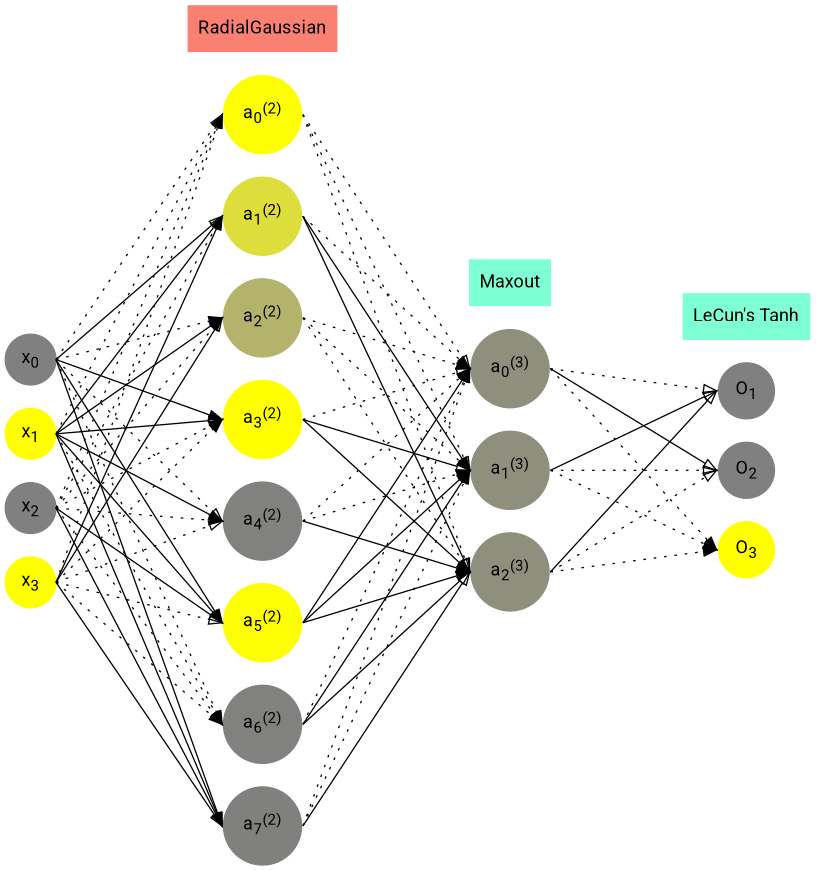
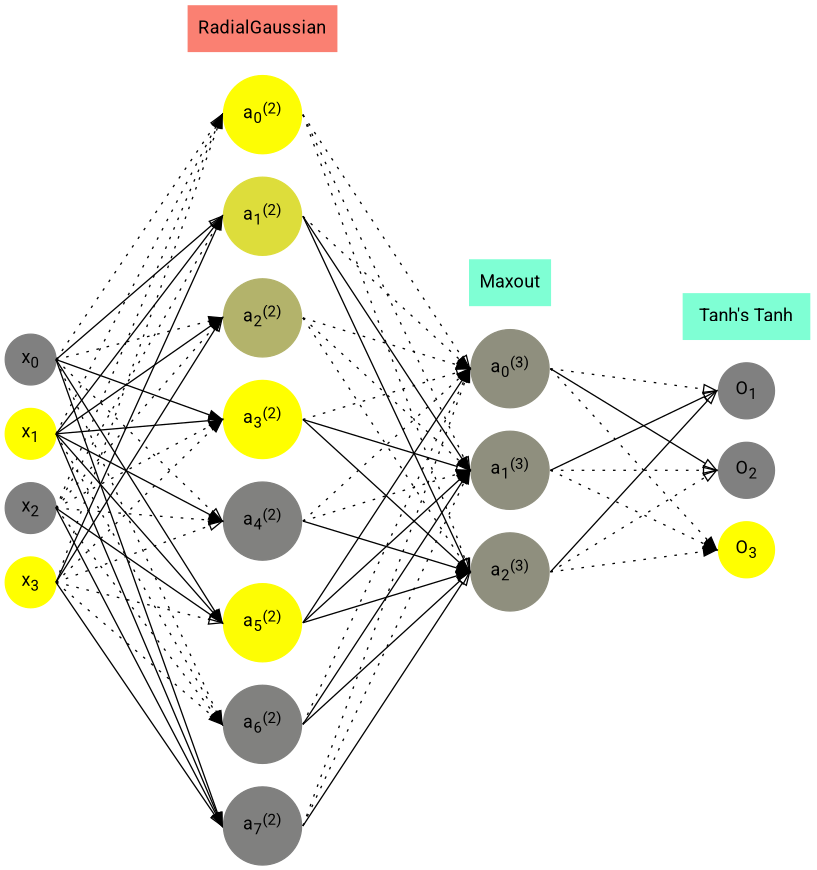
  digraph {
    rankdir=LR
    ranksep=1.4
    splines=false
    fontname=Roboto
    node [color="0.1667, 0.0, 0.5" fillcolor="0.1667, 0.0, 0.5" shape=circle style=filled fontname=Roboto]
    edge [headport=w style=dotted tailport=e fontname=Roboto arrowhead=normal]
    n1 [label=<x<sub>0</sub>>]
    n2 [color="0.1667, 1.0, 1.0" fillcolor="0.1667, 1.0, 1.0" label=<x<sub>1</sub>>]
    n3 [label=<x<sub>2</sub>>]
    n4 [color="0.1667, 1.0, 1.0" fillcolor="0.1667, 1.0, 1.0" label=<x<sub>3</sub>>]
    n5 [color="0.1667, 0.981902, 0.990951" fillcolor="0.1667, 0.981902, 0.990951" label=<a<sub>0</sub><sup>(2)</sup>>]
    n6 [color="0.1667, 0.731808, 0.865904" fillcolor="0.1667, 0.731808, 0.865904" label=<a<sub>1</sub><sup>(2)</sup>>]
    n7 [color="0.1667, 0.403385, 0.701692" fillcolor="0.1667, 0.403385, 0.701692" label=<a<sub>2</sub><sup>(2)</sup>>]
    n8 [color="0.1667, 0.997226, 0.998613" fillcolor="0.1667, 0.997226, 0.998613" label=<a<sub>3</sub><sup>(2)</sup>>]
    n9 [color="0.1667, 0.014118, 0.507059" fillcolor="0.1667, 0.014118, 0.507059" label=<a<sub>4</sub><sup>(2)</sup>>]
    n10 [color="0.1667, 0.980837, 0.990419" fillcolor="0.1667, 0.980837, 0.990419" label=<a<sub>5</sub><sup>(2)</sup>>]
    n11 [color="0.1667, 0.010965, 0.505482" fillcolor="0.1667, 0.010965, 0.505482" label=<a<sub>6</sub><sup>(2)</sup>>]
    n12 [color="0.1667, 0.000009, 0.500004" fillcolor="0.1667, 0.000009, 0.500004" label=<a<sub>7</sub><sup>(2)</sup>>]
    n13 [color="0.1667, 0.119483, 0.559742" fillcolor="0.1667, 0.119483, 0.559742" label=<a<sub>0</sub><sup>(3)</sup>>]
    n14 [color="0.1667, 0.119483, 0.559742" fillcolor="0.1667, 0.119483, 0.559742" label=<a<sub>1</sub><sup>(3)</sup>>]
    n15 [color="0.1667, 0.119483, 0.559742" fillcolor="0.1667, 0.119483, 0.559742" label=<a<sub>2</sub><sup>(3)</sup>>]
    n16 [label=<O<sub>1</sub>>]
    n17 [label=<O<sub>2</sub>>]
    n18 [color="0.1667, 1.0, 1.0" fillcolor="0.1667, 1.0, 1.0" label=<O<sub>3</sub>>]
    n19 [label=RadialGaussian shape=plaintext fillcolor=salmon color=""]
    n20 [label=Maxout shape=plaintext fillcolor=aquamarine color=""]
-   n21 [label="LeCun's Tanh" shape=plaintext fillcolor=aquamarine color=""]
+   n21 [label="Tanh's Tanh" shape=plaintext fillcolor=aquamarine color=""]
    subgraph sub_1 {
      n1
    }
    subgraph sub_2 {
      n2
    }
    subgraph sub_3 {
      n3
    }
    subgraph sub_4 {
      n4
    }
    subgraph sub_5 {
      n5
    }
    subgraph sub_6 {
      n6
    }
    subgraph sub_7 {
      n7
    }
    subgraph sub_8 {
      n8
    }
    subgraph sub_9 {
      n9
    }
    subgraph sub_10 {
      n10
    }
    subgraph sub_11 {
      n11
    }
    subgraph sub_12 {
      n12
    }
    subgraph sub_13 {
      n13
    }
    subgraph sub_14 {
      n14
    }
    subgraph sub_15 {
      n15
    }
    subgraph sub_16 {
      n16
    }
    subgraph sub_17 {
      n17
    }
    subgraph sub_18 {
      n18
    }
    subgraph sub_19 {
      rank=same
      n1
      n2
      n3
      n4
    }
    subgraph sub_20 {
      rank=same
      n5
      n6
      n7
      n8
      n9
      n10
      n11
      n12
    }
    subgraph sub_21 {
      rank=same
      n13
      n14
      n15
    }
    subgraph sub_22 {
      rank=same
      n16
      n17
      n18
    }
    subgraph sub_23 {
      rank=same
      n5
      n19
    }
    subgraph sub_24 {
      rank=same
      n13
      n20
    }
    subgraph sub_25 {
      rank=same
      n16
      n21
    }
    n1 -> n2 [style=invis arrowhead=""]
    n1 -> n5 [arrowhead=onormal]
    n1 -> n6 [style=solid arrowhead=onormal]
    n1 -> n7
    n1 -> n8 [style=solid]
    n1 -> n9 [arrowhead=onormal]
    n1 -> n10 [style=solid]
    n1 -> n11
    n1 -> n12 [style=solid]
    n2 -> n3 [style=invis arrowhead=""]
    n2 -> n5 [arrowhead=onormal]
    n2 -> n6 [style=solid arrowhead=onormal]
    n2 -> n7 [style=solid arrowhead=onormal]
    n2 -> n8 [style=solid arrowhead=onormal]
    n2 -> n9 [style=solid]
    n2 -> n10 [style=solid]
    n2 -> n11
    n2 -> n12 [style=solid]
    n3 -> n4 [style=invis arrowhead=""]
    n3 -> n5
    n3 -> n6 [arrowhead=onormal]
    n3 -> n7
    n3 -> n8
    n3 -> n9
    n3 -> n10 [style=solid arrowhead=onormal]
    n3 -> n11
    n3 -> n12 [style=solid arrowhead=onormal]
    n4 -> n5 [arrowhead=onormal]
    n4 -> n6 [style=solid]
    n4 -> n7 [style=solid arrowhead=onormal]
    n4 -> n8
    n4 -> n9 [arrowhead=onormal]
    n4 -> n10 [arrowhead=onormal]
    n4 -> n11
    n4 -> n12 [style=solid arrowhead=onormal]
    n5 -> n6 [style=invis arrowhead=""]
    n5 -> n13 [arrowhead=onormal]
    n5 -> n14 [arrowhead=onormal]
    n5 -> n15 [arrowhead=onormal]
    n6 -> n7 [style=invis arrowhead=""]
    n6 -> n13
    n6 -> n14 [style=solid]
    n6 -> n15 [style=solid arrowhead=onormal]
    n7 -> n8 [style=invis arrowhead=""]
    n7 -> n13
    n7 -> n14
    n7 -> n15 [arrowhead=onormal]
    n8 -> n9 [style=invis arrowhead=""]
    n8 -> n13 [arrowhead=onormal]
    n8 -> n14 [style=solid arrowhead=onormal]
    n8 -> n15 [style=solid]
    n9 -> n10 [style=invis arrowhead=""]
    n9 -> n13
    n9 -> n14
    n9 -> n15 [style=solid]
    n10 -> n11 [style=invis arrowhead=""]
    n10 -> n13 [style=solid arrowhead=onormal]
    n10 -> n14 [style=solid]
    n10 -> n15 [style=solid]
    n11 -> n12 [style=invis arrowhead=""]
    n11 -> n13 [arrowhead=onormal]
    n11 -> n14 [style=solid]
    n11 -> n15 [style=solid arrowhead=onormal]
    n12 -> n13
    n12 -> n14
    n12 -> n15 [style=solid arrowhead=onormal]
    n13 -> n14 [style=invis arrowhead=""]
    n13 -> n16 [arrowhead=onormal]
    n13 -> n17 [style=solid arrowhead=onormal]
    n13 -> n18
    n14 -> n15 [style=invis arrowhead=""]
    n14 -> n16 [style=solid arrowhead=onormal]
    n14 -> n17 [arrowhead=onormal]
    n14 -> n18
    n15 -> n16 [style=solid arrowhead=onormal]
    n15 -> n17 [arrowhead=onormal]
    n15 -> n18
    n16 -> n17 [style=invis arrowhead=""]
    n17 -> n18 [style=invis arrowhead=""]
    n19 -> n5 [style=invis arrowhead=""]
    n20 -> n13 [style=invis arrowhead=""]
    n21 -> n16 [style=invis arrowhead=""]
  }
